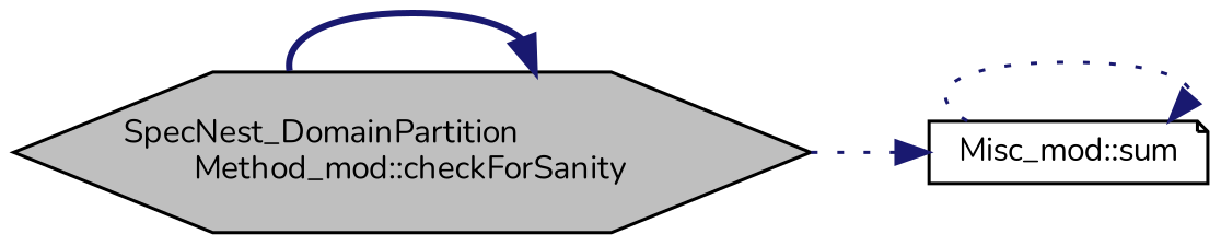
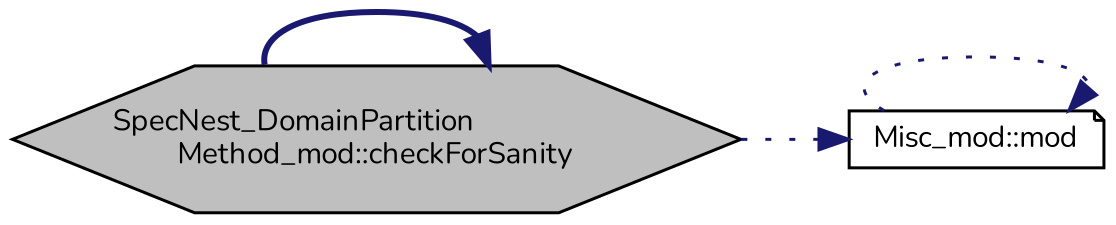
  digraph {
    rankdir=LR
    fontname=Nunito
    node [color=black fontname=Nunito fontsize=10 style=filled]
    edge [color=midnightblue fontname=Nunito fontsize=10 labelfontname=Helvetica labelfontsize=10 style=dotted]
    n1 [fillcolor=grey75 fontcolor=black height=0.2 label="SpecNest_DomainPartition\lMethod_mod::checkForSanity" shape=hexagon width=0.4]
-   n2 [fillcolor=white height=0.2 label="Misc_mod::sum" shape=note width=0.4]
+   n2 [fillcolor=white height=0.2 label="Misc_mod::mod" shape=note width=0.4]
    n1 -> n1 [style=bold]
    n1 -> n2
    n2 -> n2
  }
